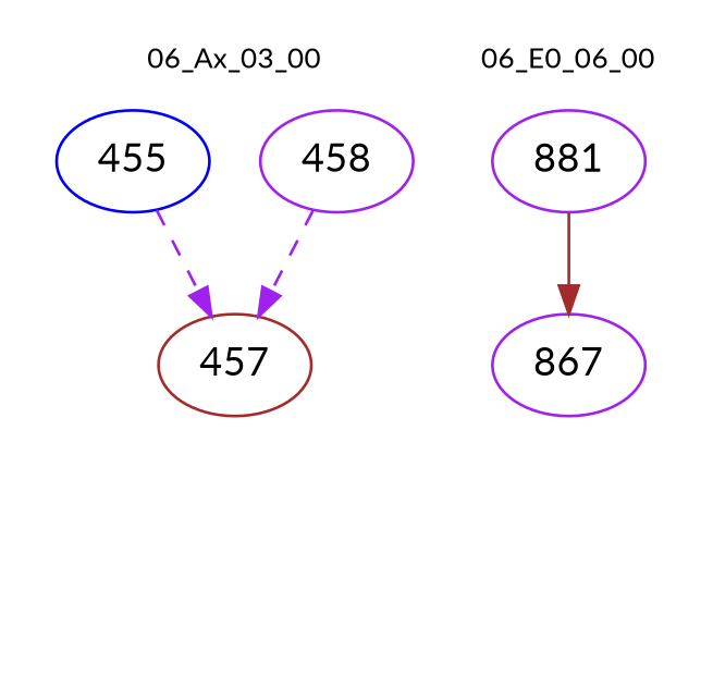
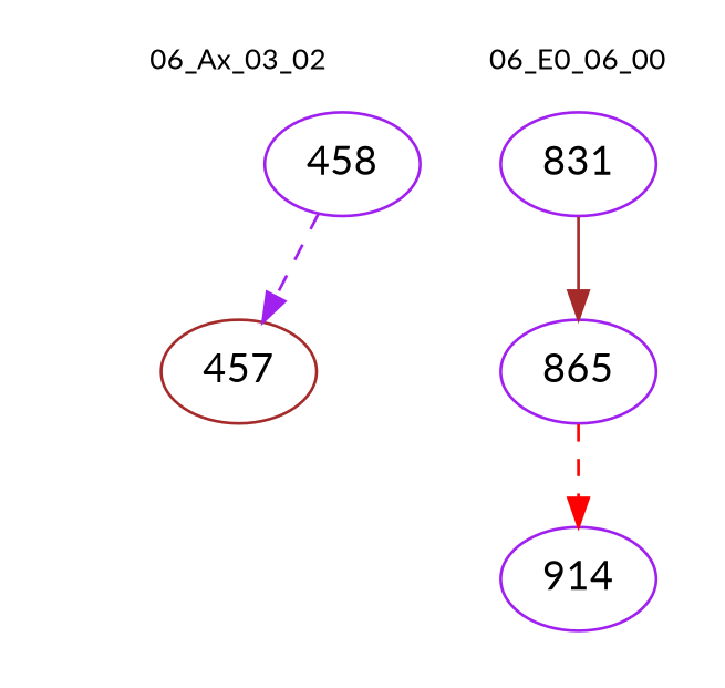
  digraph {
    fontname=Lato
    node [color=purple fontname=Lato]
    edge [color=purple fontname=Lato style=dashed]
    n1 [label=458]
-   n2 [color=blue label=455]
    n3 [color=brown label=457]
-   n4 [label=881]
-   n5 [label=867]
+   n4 [label=831]
+   n5 [label=865]
+   n6 [label=914]
    subgraph cluster_1 {
      color=white
      fontsize=10
-     label="06_Ax_03_00"
+     label="06_Ax_03_02"
      n1
-     n2
      n3
    }
    subgraph cluster_2 {
      color=white
      fontsize=10
      label="06_E0_06_00"
      n4
      n5
+     n6
    }
    n1 -> n3
-   n2 -> n3
    n4 -> n5 [color=brown style=solid]
+   n5 -> n6 [color=red]
  }
